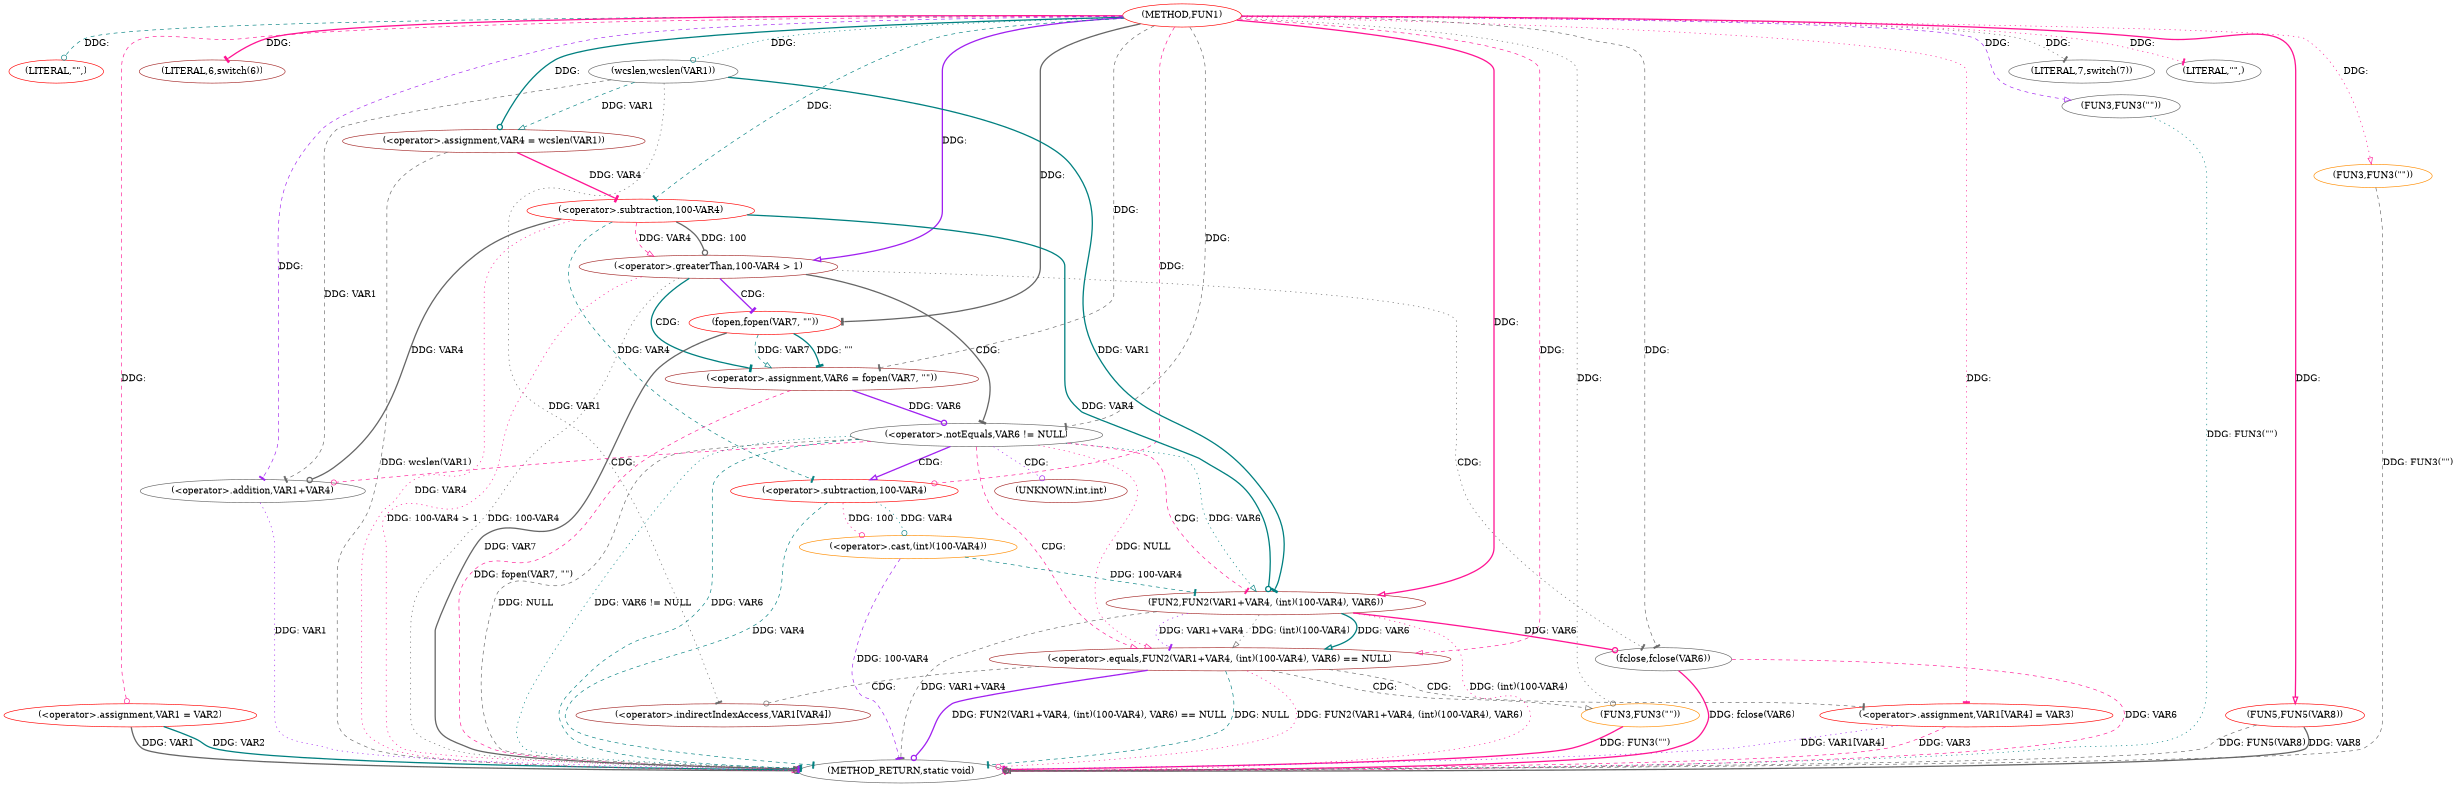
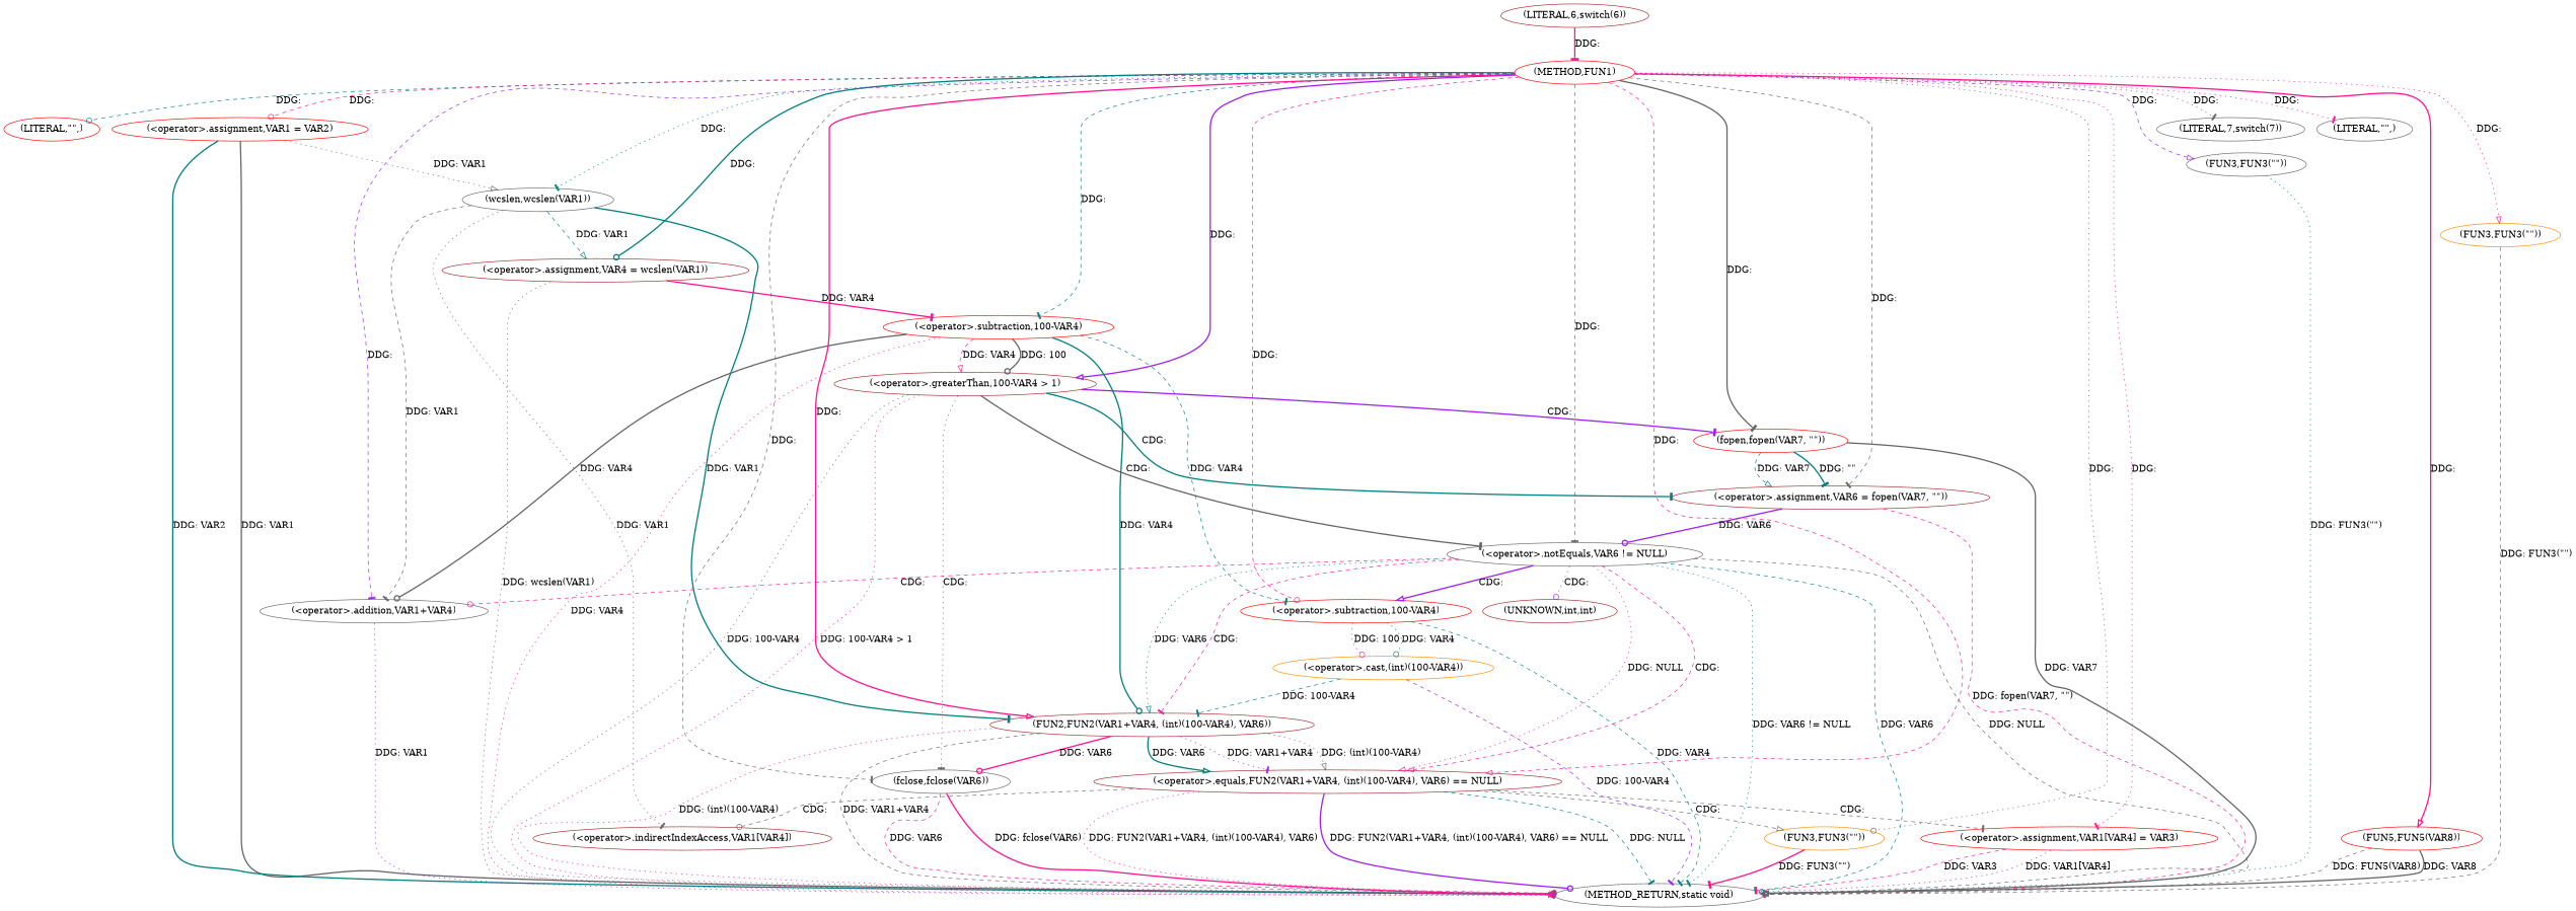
  digraph {
    node [color=red]
    edge [arrowhead=tee color=deeppink style=dashed]
    n1 [label="(METHOD,FUN1)"]
    n2 [label="(LITERAL,\"\",)"]
    n3 [label="(<operator>.assignment,VAR1 = VAR2)"]
    n4 [color=brown label="(LITERAL,6,switch(6))"]
    n5 [color=brown label="(<operator>.assignment,VAR4 = wcslen(VAR1))"]
    n6 [color=gray40 label="(wcslen,wcslen(VAR1))"]
    n7 [color=brown label="(<operator>.greaterThan,100-VAR4 > 1)"]
    n8 [label="(<operator>.subtraction,100-VAR4)"]
    n9 [color=brown label="(<operator>.assignment,VAR6 = fopen(VAR7, \"\"))"]
    n10 [label="(fopen,fopen(VAR7, \"\"))"]
    n11 [color=gray40 label="(<operator>.notEquals,VAR6 != NULL)"]
    n12 [color=brown label="(<operator>.equals,FUN2(VAR1+VAR4, (int)(100-VAR4), VAR6) == NULL)"]
    n13 [color=brown label="(FUN2,FUN2(VAR1+VAR4, (int)(100-VAR4), VAR6))"]
    n14 [color=gray40 label="(<operator>.addition,VAR1+VAR4)"]
    n15 [label="(<operator>.subtraction,100-VAR4)"]
    n16 [color=darkorange label="(FUN3,FUN3(\"\"))"]
    n17 [label="(<operator>.assignment,VAR1[VAR4] = VAR3)"]
    n18 [color=gray40 label="(fclose,fclose(VAR6))"]
    n19 [color=gray40 label="(FUN3,FUN3(\"\"))"]
    n20 [color=gray40 label="(LITERAL,7,switch(7))"]
    n21 [color=gray40 label="(LITERAL,\"\",)"]
    n22 [label="(FUN5,FUN5(VAR8))"]
    n23 [color=darkorange label="(FUN3,FUN3(\"\"))"]
    n24 [color=gray40 label="(METHOD_RETURN,static void)"]
    n25 [color=brown label="(<operator>.indirectIndexAccess,VAR1[VAR4])"]
    n26 [color=brown label="(UNKNOWN,int,int)"]
    n27 [color=darkorange label="(<operator>.cast,(int)(100-VAR4))"]
    n1 -> n2 [arrowhead=odot color=teal label="DDG: "]
    n1 -> n3 [arrowhead=odot label="DDG: "]
-   n1 -> n4 [label="DDG: " style=bold]
+   n4 -> n1 [label="DDG: " style=bold]
    n1 -> n5 [arrowhead=odot color=teal label="DDG: " style=bold]
-   n1 -> n6 [arrowhead=odot color=teal label="DDG: " style=dotted]
+   n1 -> n6 [color=teal label="DDG: " style=dotted]
    n1 -> n7 [arrowhead=onormal color=purple label="DDG: " style=bold]
    n1 -> n8 [color=teal label="DDG: "]
    n1 -> n9 [color=gray40 label="DDG: "]
    n1 -> n10 [color=gray40 label="DDG: " style=bold]
    n1 -> n11 [color=gray40 label="DDG: "]
    n1 -> n12 [arrowhead=onormal label="DDG: "]
    n1 -> n13 [arrowhead=onormal label="DDG: " style=bold]
    n1 -> n14 [color=purple label="DDG: "]
    n1 -> n15 [arrowhead=odot label="DDG: "]
    n1 -> n16 [arrowhead=odot color=gray40 label="DDG: " style=dotted]
    n1 -> n17 [label="DDG: " style=dotted]
    n1 -> n18 [color=gray40 label="DDG: "]
    n1 -> n19 [arrowhead=onormal color=purple label="DDG: "]
    n1 -> n20 [color=gray40 label="DDG: " style=dotted]
    n1 -> n21 [label="DDG: " style=dotted]
    n1 -> n22 [arrowhead=onormal label="DDG: " style=bold]
    n1 -> n23 [arrowhead=onormal label="DDG: " style=dotted]
+   n3 -> n6 [arrowhead=onormal color=gray40 label="DDG: VAR1" style=dotted]
    n3 -> n24 [arrowhead=odot color=gray40 label="DDG: VAR1" style=bold]
    n3 -> n24 [color=teal label="DDG: VAR2" style=bold]
    n5 -> n8 [label="DDG: VAR4" style=bold]
-   n5 -> n24 [arrowhead=odot color=gray40 label="DDG: wcslen(VAR1)"]
+   n5 -> n24 [arrowhead=odot color=gray40 label="DDG: wcslen(VAR1)" style=dotted]
    n6 -> n5 [arrowhead=onormal color=teal label="DDG: VAR1"]
    n6 -> n13 [color=teal label="DDG: VAR1" style=bold]
    n6 -> n14 [color=gray40 label="DDG: VAR1"]
    n6 -> n25 [color=gray40 label="DDG: VAR1" style=dotted]
    n7 -> n9 [color=teal label="CDG: " style=bold]
    n7 -> n10 [color=purple label="CDG: " style=bold]
    n7 -> n11 [color=gray40 label="CDG: " style=bold]
    n7 -> n18 [color=gray40 label="CDG: " style=dotted]
    n7 -> n24 [arrowhead=onormal label="DDG: 100-VAR4 > 1" style=dotted]
    n7 -> n24 [arrowhead=onormal color=gray40 label="DDG: 100-VAR4" style=dotted]
    n8 -> n7 [arrowhead=odot color=gray40 label="DDG: 100" style=bold]
    n8 -> n7 [arrowhead=onormal label="DDG: VAR4"]
    n8 -> n13 [arrowhead=odot color=teal label="DDG: VAR4" style=bold]
    n8 -> n14 [arrowhead=odot color=gray40 label="DDG: VAR4" style=bold]
    n8 -> n15 [color=teal label="DDG: VAR4"]
    n8 -> n24 [arrowhead=onormal label="DDG: VAR4" style=dotted]
    n9 -> n11 [arrowhead=odot color=purple label="DDG: VAR6" style=bold]
    n9 -> n24 [label="DDG: fopen(VAR7, \"\")"]
    n10 -> n9 [arrowhead=onormal color=teal label="DDG: VAR7"]
    n10 -> n9 [color=teal label="DDG: \"\"" style=bold]
    n10 -> n24 [arrowhead=onormal color=gray40 label="DDG: VAR7" style=bold]
    n11 -> n12 [arrowhead=onormal label="DDG: NULL" style=dotted]
    n11 -> n12 [arrowhead=onormal label="CDG: "]
    n11 -> n13 [arrowhead=onormal color=teal label="DDG: VAR6" style=dotted]
    n11 -> n13 [label="CDG: "]
    n11 -> n14 [arrowhead=odot label="CDG: "]
    n11 -> n15 [arrowhead=onormal color=purple label="CDG: " style=bold]
    n11 -> n24 [arrowhead=odot color=gray40 label="DDG: NULL"]
    n11 -> n24 [color=teal label="DDG: VAR6 != NULL" style=dotted]
    n11 -> n24 [color=teal label="DDG: VAR6"]
    n11 -> n26 [arrowhead=odot color=purple label="CDG: " style=dotted]
    n12 -> n16 [arrowhead=onormal color=gray40 label="CDG: "]
    n12 -> n17 [color=gray40 label="CDG: "]
    n12 -> n24 [arrowhead=odot color=purple label="DDG: FUN2(VAR1+VAR4, (int)(100-VAR4), VAR6) == NULL" style=bold]
    n12 -> n24 [color=teal label="DDG: NULL"]
    n12 -> n24 [arrowhead=odot label="DDG: FUN2(VAR1+VAR4, (int)(100-VAR4), VAR6)" style=dotted]
    n12 -> n25 [arrowhead=odot color=gray40 label="CDG: "]
    n13 -> n12 [color=purple label="DDG: VAR1+VAR4" style=dotted]
    n13 -> n12 [arrowhead=onormal color=gray40 label="DDG: (int)(100-VAR4)" style=dotted]
    n13 -> n12 [arrowhead=onormal color=teal label="DDG: VAR6" style=bold]
    n13 -> n18 [arrowhead=odot label="DDG: VAR6" style=bold]
    n13 -> n24 [label="DDG: (int)(100-VAR4)" style=dotted]
    n13 -> n24 [color=gray40 label="DDG: VAR1+VAR4"]
    n14 -> n24 [color=purple label="DDG: VAR1" style=dotted]
    n15 -> n24 [color=teal label="DDG: VAR4"]
    n15 -> n27 [arrowhead=odot label="DDG: 100" style=dotted]
    n15 -> n27 [arrowhead=odot color=teal label="DDG: VAR4" style=dotted]
    n16 -> n24 [label="DDG: FUN3(\"\")" style=bold]
    n17 -> n24 [arrowhead=odot color=purple label="DDG: VAR1[VAR4]" style=dotted]
    n17 -> n24 [label="DDG: VAR3"]
    n18 -> n24 [arrowhead=odot label="DDG: VAR6"]
    n18 -> n24 [arrowhead=odot label="DDG: fclose(VAR6)" style=bold]
    n19 -> n24 [arrowhead=odot color=teal label="DDG: FUN3(\"\")" style=dotted]
    n22 -> n24 [arrowhead=odot color=gray40 label="DDG: FUN5(VAR8)"]
    n22 -> n24 [arrowhead=onormal color=gray40 label="DDG: VAR8" style=bold]
    n23 -> n24 [arrowhead=odot color=gray40 label="DDG: FUN3(\"\")"]
    n27 -> n13 [color=teal label="DDG: 100-VAR4"]
    n27 -> n24 [color=purple label="DDG: 100-VAR4"]
  }
